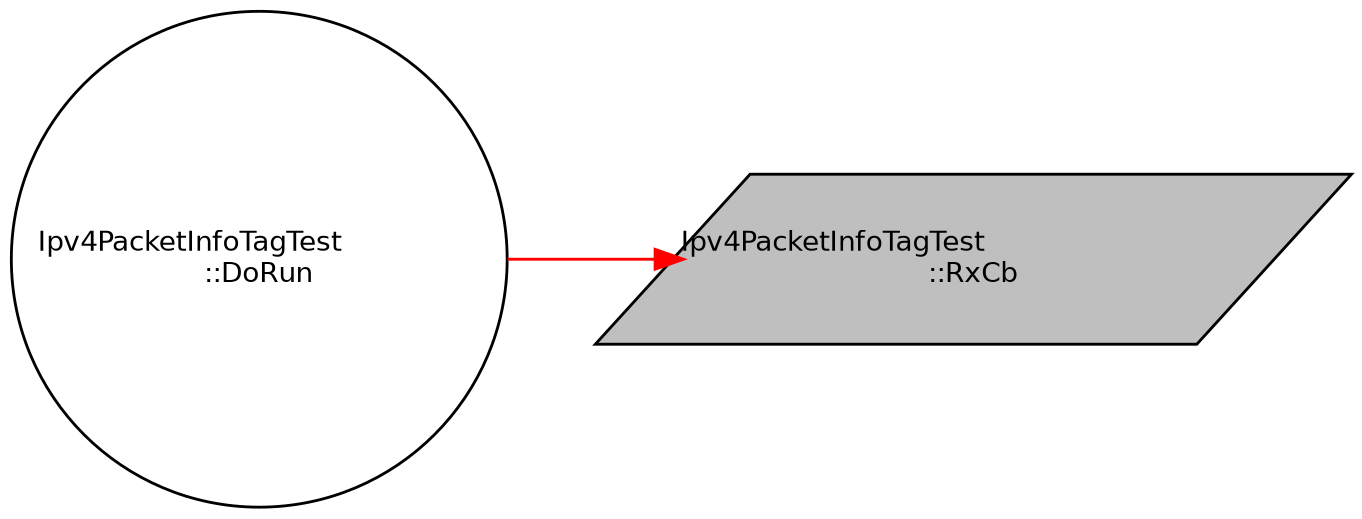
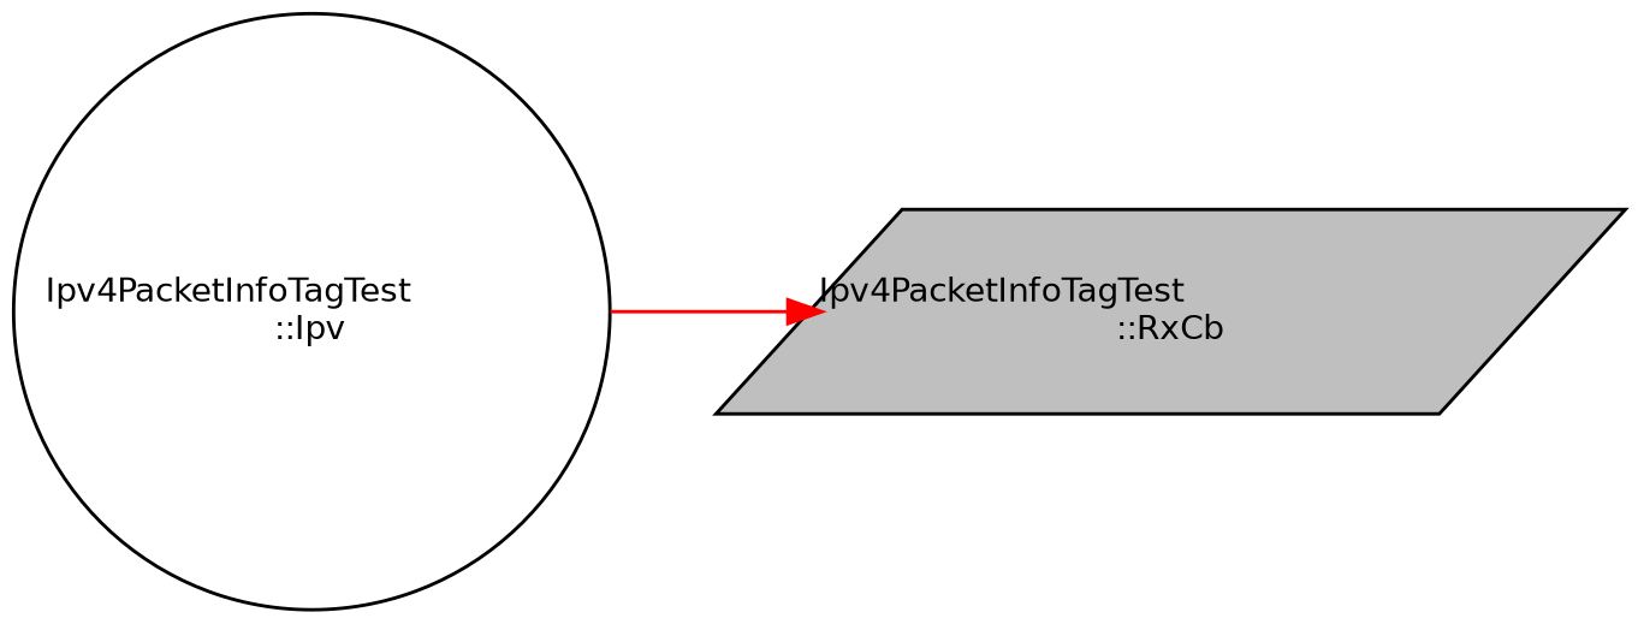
  digraph {
    rankdir=RL
    node [color=black fontname=Helvetica fontsize=10 style=filled]
    n1 [fillcolor=grey75 fontcolor=black height=0.2 label="Ipv4PacketInfoTagTest\l::RxCb" shape=parallelogram width=0.4]
-   n2 [fillcolor=white height=0.2 label="Ipv4PacketInfoTagTest\l::DoRun" shape=circle width=0.4]
+   n2 [fillcolor=white height=0.2 label="Ipv4PacketInfoTagTest\l::Ipv" shape=circle width=0.4]
    n1 -> n2 [color=red dir=back fontname=Helvetica fontsize=10 labelfontname=Helvetica labelfontsize=10 style=solid]
  }
